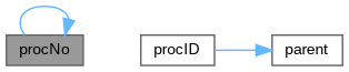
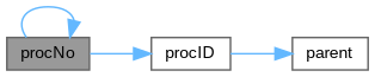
  digraph {
    fontname="Liberation Sans"
    rankdir=LR
    node [color=grey40 fillcolor=white fontname="Liberation Sans" fontsize=10 shape=box style=filled]
    edge [color=steelblue1 fontname="Liberation Sans" fontsize=10 labelfontname=Helvetica labelfontsize=10 style=solid]
    n1 [color=gray40 fillcolor=grey60 fontcolor=black height=0.2 label=procNo width=0.4]
    n2 [height=0.2 label=procID width=0.4]
    n3 [height=0.2 label=parent width=0.4]
    n1 -> n1
+   n1 -> n2
    n2 -> n3
  }
